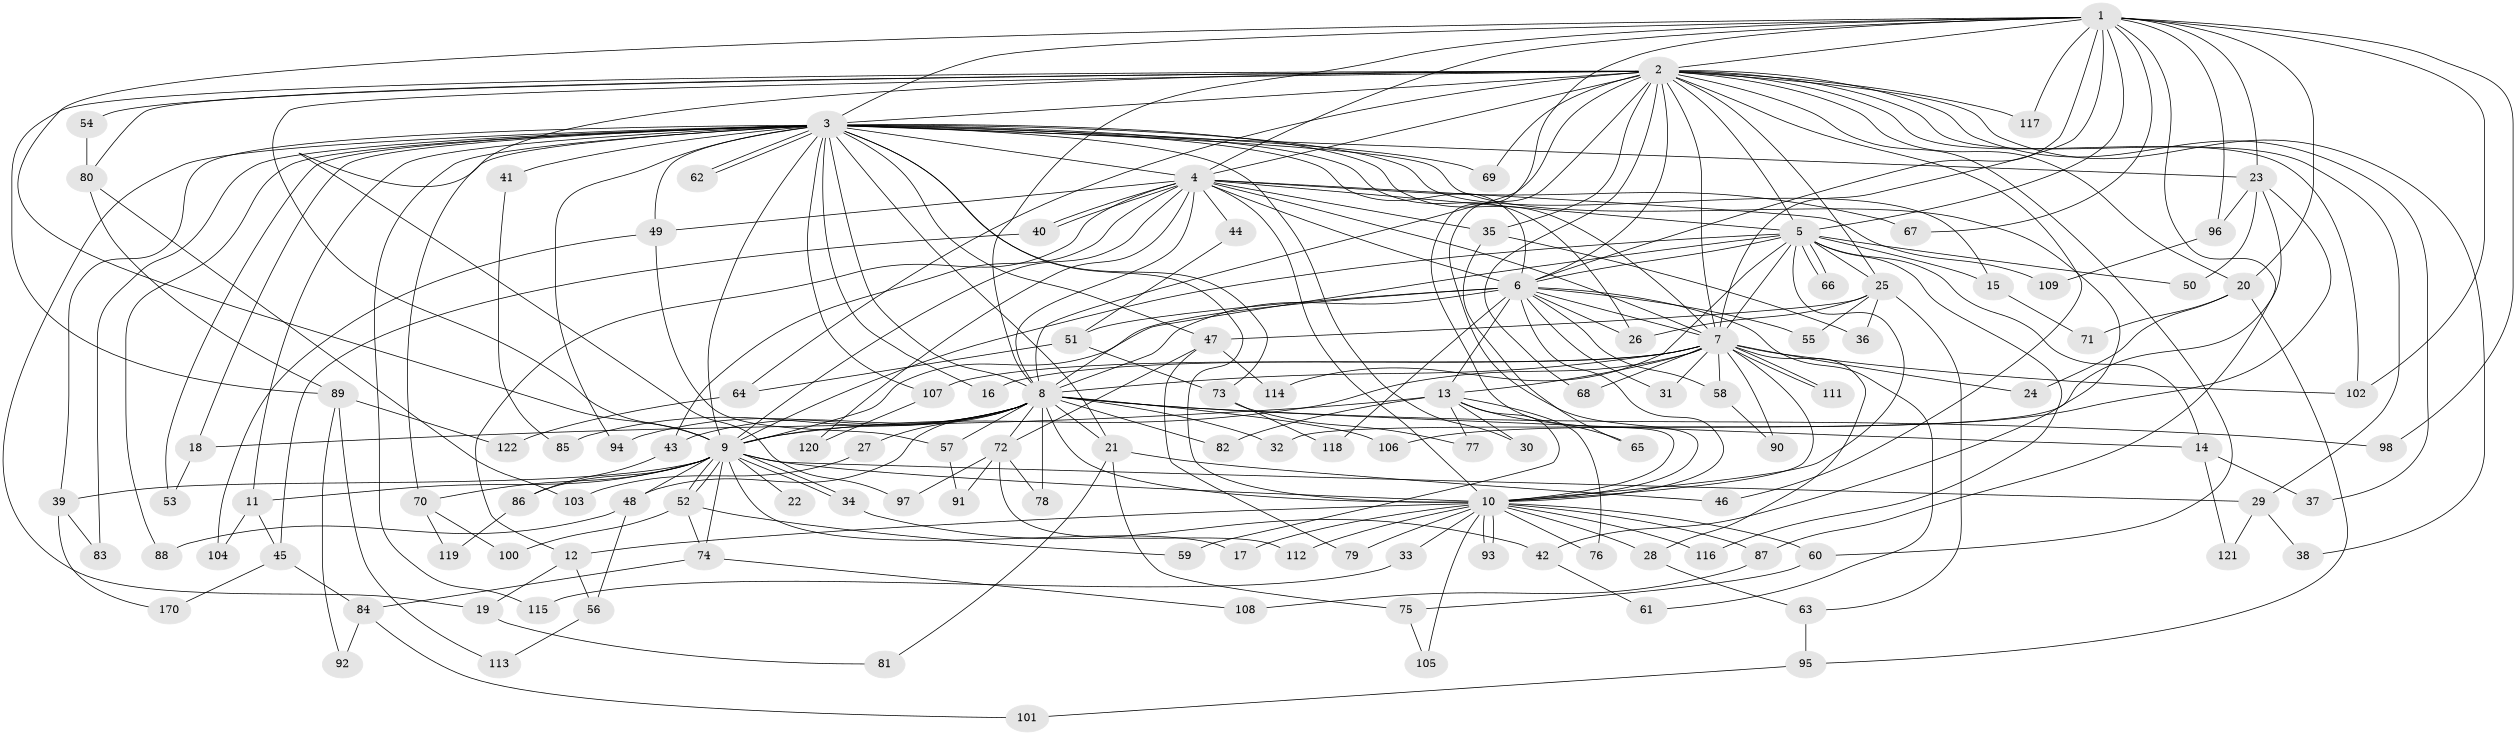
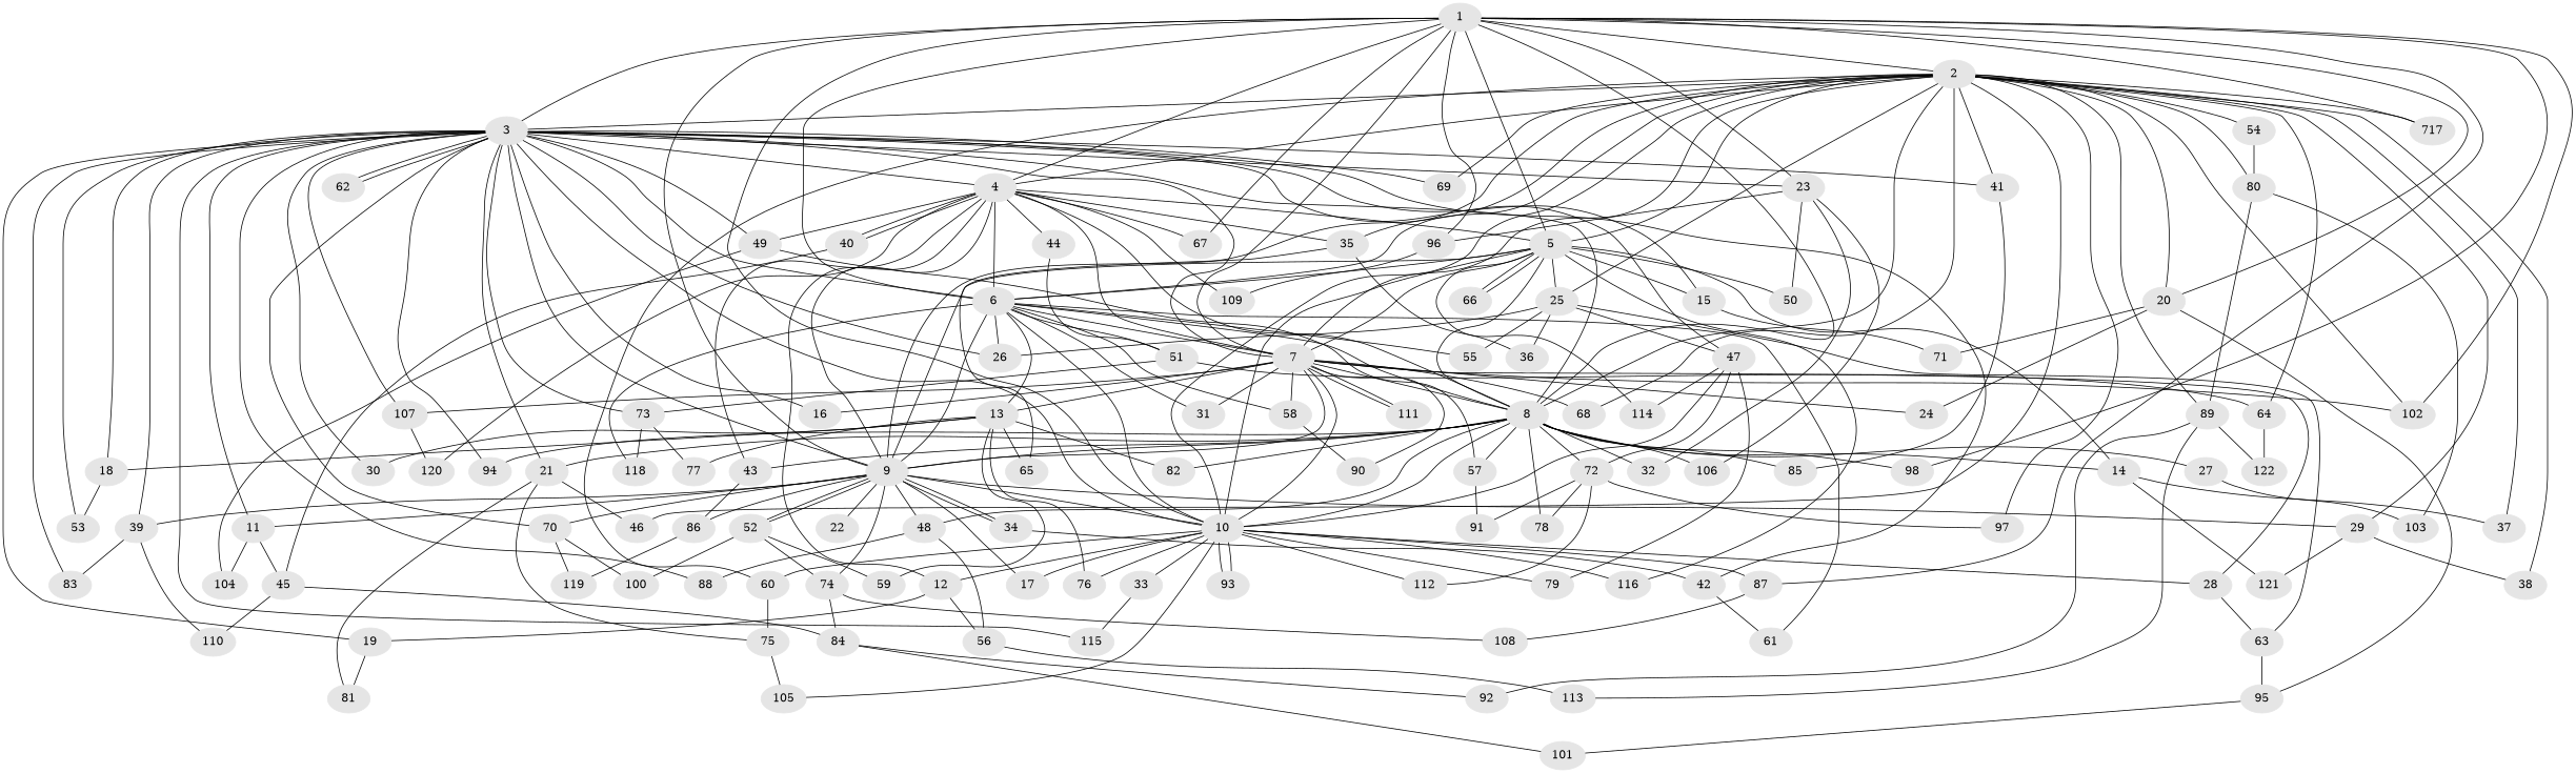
  graph {
    node [color=gray90 style=filled]
    1
    2
    3
    4
    5
    6
    7
    8
    9
    10
    20
    23
    67
    87
    96
    98
    102
-   117
+   117 [label=717]
    25
    29
    35
    37
    38
    41
    46
    54
    60
    64
    68
    69
    80
    89
    97
    11
    15
    16
    18
    19
    21
    26
    30
    39
    42
    47
    49
    53
    62
    70
    73
    83
    88
    94
    107
    115
    12
    40
    43
    44
    109
    120
    14
    50
    66
    114
    116
    13
    31
    51
    55
    58
    61
    118
    24
    28
    90
    111
    27
    32
    48
    57
    72
    78
    82
    85
    106
    17
    22
    34
    52
    74
    86
    33
    76
    79
    93
    105
    112
    71
    95
    108
    36
    63
    103
    121
    65
    75
    122
    113
    92
    45
    104
    81
-   110 [label=170]
+   110
    100
    119
    77
    56
    59
    91
    84
    101
    1 -- 2
    1 -- 3
    1 -- 4
    1 -- 5
    1 -- 6
    1 -- 7
    1 -- 8
    1 -- 9
    1 -- 10
    1 -- 20
    1 -- 23
    1 -- 67
    1 -- 87
    1 -- 96
    1 -- 98
    1 -- 102
    1 -- 117
    2 -- 3
    2 -- 4
    2 -- 5
    2 -- 6
    2 -- 7
    2 -- 8
    2 -- 9
    2 -- 10
    2 -- 20
    2 -- 102
    2 -- 117
    2 -- 25
    2 -- 29
    2 -- 35
    2 -- 37
    2 -- 38
+   2 -- 41
    2 -- 46
    2 -- 54
    2 -- 60
    2 -- 64
    2 -- 68
    2 -- 69
    2 -- 80
    2 -- 89
    2 -- 97
    3 -- 4
    3 -- 6
    3 -- 7
    3 -- 8
    3 -- 9
    3 -- 10
    3 -- 23
    3 -- 41
    3 -- 69
    3 -- 11
    3 -- 15
    3 -- 16
    3 -- 18
    3 -- 19
    3 -- 21
    3 -- 26
    3 -- 30
    3 -- 39
    3 -- 42
    3 -- 47
    3 -- 49
    3 -- 53
    3 -- 62
    3 -- 62
    3 -- 70
    3 -- 73
    3 -- 83
    3 -- 88
    3 -- 94
    3 -- 107
    3 -- 115
    4 -- 5
    4 -- 6
    4 -- 7
    4 -- 8
    4 -- 9
-   4 -- 10
+   47 -- 10
    4 -- 67
    4 -- 35
    4 -- 49
    4 -- 12
    4 -- 40
    4 -- 40
    4 -- 43
    4 -- 44
    4 -- 109
    4 -- 120
    5 -- 6
    5 -- 7
    5 -- 8
    5 -- 9
    5 -- 10
    5 -- 25
    5 -- 15
    5 -- 14
    5 -- 50
    5 -- 66
    5 -- 66
    5 -- 114
    5 -- 116
    6 -- 7
    6 -- 8
    6 -- 9
    6 -- 10
    6 -- 26
    6 -- 13
    6 -- 31
    6 -- 51
    6 -- 55
    6 -- 58
    6 -- 61
    6 -- 118
    7 -- 8
    7 -- 9
    7 -- 10
    7 -- 102
    7 -- 68
    7 -- 16
    7 -- 107
    7 -- 13
    7 -- 31
    7 -- 58
    7 -- 24
    7 -- 28
    7 -- 90
    7 -- 111
    7 -- 111
    8 -- 9
    8 -- 10
    8 -- 98
    8 -- 21
    8 -- 94
    8 -- 43
    8 -- 14
    8 -- 27
    8 -- 32
    8 -- 48
    8 -- 57
    8 -- 72
    8 -- 78
    8 -- 82
    8 -- 85
    8 -- 106
    9 -- 10
    9 -- 29
    9 -- 11
    9 -- 39
    9 -- 70
    9 -- 48
    9 -- 17
    9 -- 22
    9 -- 34
    9 -- 34
    9 -- 52
    9 -- 52
    9 -- 74
    9 -- 86
    10 -- 87
    10 -- 60
    10 -- 12
    10 -- 116
    10 -- 28
    10 -- 17
    10 -- 33
    10 -- 76
    10 -- 79
    10 -- 93
    10 -- 93
    10 -- 105
    10 -- 112
    20 -- 24
    20 -- 71
    20 -- 95
    23 -- 96
    23 -- 50
    23 -- 32
    23 -- 106
    87 -- 108
    96 -- 109
    25 -- 26
    25 -- 47
    25 -- 55
    25 -- 36
    25 -- 63
    29 -- 38
    29 -- 121
    35 -- 36
    35 -- 65
    41 -- 85
    54 -- 80
    60 -- 75
    64 -- 122
    80 -- 89
    80 -- 103
    89 -- 122
    89 -- 113
    89 -- 92
    11 -- 45
    11 -- 104
    15 -- 71
    18 -- 53
    19 -- 81
    21 -- 46
    21 -- 75
    21 -- 81
    39 -- 83
    39 -- 110
    42 -- 61
    47 -- 114
    47 -- 72
    47 -- 79
    49 -- 57
    49 -- 104
    70 -- 100
    70 -- 119
    73 -- 118
    73 -- 77
    107 -- 120
    12 -- 19
    12 -- 56
    40 -- 45
    43 -- 86
    44 -- 51
    14 -- 37
    14 -- 121
    13 -- 18
    13 -- 30
    13 -- 82
    13 -- 76
    13 -- 65
    13 -- 77
    13 -- 59
    51 -- 64
    51 -- 73
    58 -- 90
    28 -- 63
    27 -- 103
    48 -- 88
    48 -- 56
    57 -- 91
    72 -- 97
    72 -- 78
    72 -- 112
    72 -- 91
    34 -- 42
    52 -- 74
    52 -- 100
    52 -- 59
    74 -- 108
    74 -- 84
    86 -- 119
    33 -- 115
    95 -- 101
    63 -- 95
    75 -- 105
    45 -- 110
    45 -- 84
    56 -- 113
    84 -- 92
    84 -- 101
  }
